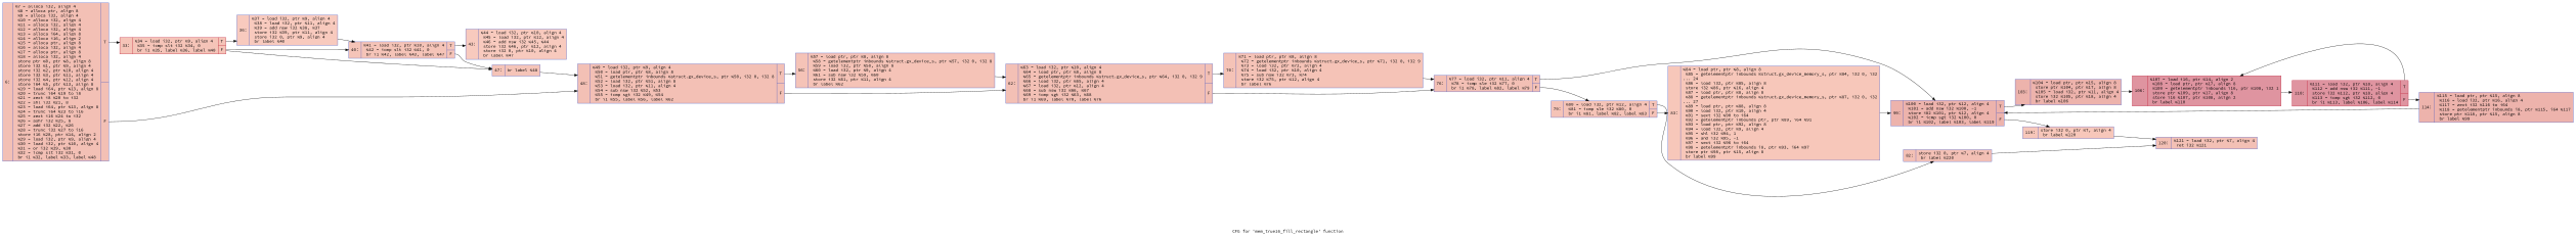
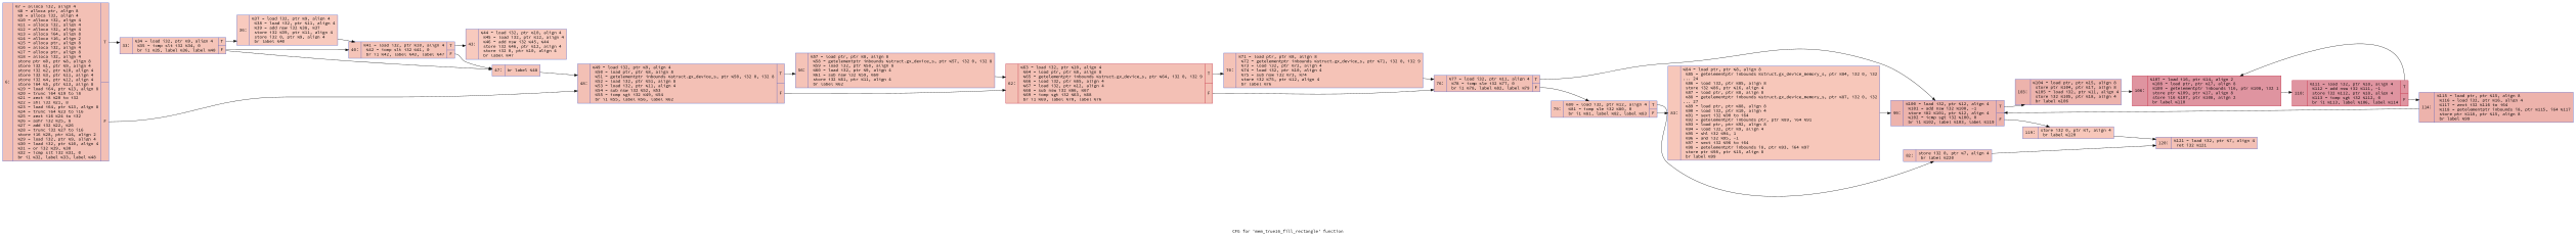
  digraph {
    fontname="Source Code Pro"
    label="CFG for 'mem_true16_fill_rectangle' function"
    rankdir=LR
    node [color="#3d50c3ff" fillcolor="#e5705870" fontname="Source Code Pro" shape=record style=filled]
    edge [fontname="Source Code Pro"]
    n1 [label="{6:\l|  %7 = alloca i32, align 4\l  %8 = alloca ptr, align 8\l  %9 = alloca i32, align 4\l  %10 = alloca i32, align 4\l  %11 = alloca i32, align 4\l  %12 = alloca i32, align 4\l  %13 = alloca i64, align 8\l  %14 = alloca i16, align 2\l  %15 = alloca ptr, align 8\l  %16 = alloca i32, align 4\l  %17 = alloca ptr, align 8\l  %18 = alloca i32, align 4\l  store ptr %0, ptr %8, align 8\l  store i32 %1, ptr %9, align 4\l  store i32 %2, ptr %10, align 4\l  store i32 %3, ptr %11, align 4\l  store i32 %4, ptr %12, align 4\l  store i64 %5, ptr %13, align 8\l  %19 = load i64, ptr %13, align 8\l  %20 = trunc i64 %19 to i8\l  %21 = zext i8 %20 to i32\l  %22 = shl i32 %21, 8\l  %23 = load i64, ptr %13, align 8\l  %24 = trunc i64 %23 to i16\l  %25 = zext i16 %24 to i32\l  %26 = ashr i32 %25, 8\l  %27 = add i32 %22, %26\l  %28 = trunc i32 %27 to i16\l  store i16 %28, ptr %14, align 2\l  %29 = load i32, ptr %9, align 4\l  %30 = load i32, ptr %10, align 4\l  %31 = or i32 %29, %30\l  %32 = icmp slt i32 %31, 0\l  br i1 %32, label %33, label %48\l|{<s0>T|<s1>F}}"]
-   n2 [color="#b70d28ff" fillcolor="#e97a5f70" label="{33:\l|  %34 = load i32, ptr %9, align 4\l  %35 = icmp slt i32 %34, 0\l  br i1 %35, label %36, label %40\l|{<s0>T|<s1>F}}"]
+   n2 [fillcolor="#e97a5f70" label="{33:\l|  %34 = load i32, ptr %9, align 4\l  %35 = icmp slt i32 %34, 0\l  br i1 %35, label %36, label %40\l|{<s0>T|<s1>F}}"]
    n3 [label="{48:\l|  %49 = load i32, ptr %9, align 4\l  %50 = load ptr, ptr %8, align 8\l  %51 = getelementptr inbounds %struct.gx_device_s, ptr %50, i32 0, i32 8\l  %52 = load i32, ptr %51, align 8\l  %53 = load i32, ptr %11, align 4\l  %54 = sub nsw i32 %52, %53\l  %55 = icmp sgt i32 %49, %54\l  br i1 %55, label %56, label %62\l|{<s0>T|<s1>F}}"]
    n4 [fillcolor="#ef886b70" label="{36:\l|  %37 = load i32, ptr %9, align 4\l  %38 = load i32, ptr %11, align 4\l  %39 = add nsw i32 %38, %37\l  store i32 %39, ptr %11, align 4\l  store i32 0, ptr %9, align 4\l  br label %40\l}"]
    n5 [fillcolor="#e97a5f70" label="{40:\l|  %41 = load i32, ptr %10, align 4\l  %42 = icmp slt i32 %41, 0\l  br i1 %42, label %43, label %47\l|{<s0>T|<s1>F}}"]
    n6 [fillcolor="#e97a5f70" label="{47:\l|  br label %48\l}"]
    n7 [fillcolor="#e8765c70" label="{56:\l|  %57 = load ptr, ptr %8, align 8\l  %58 = getelementptr inbounds %struct.gx_device_s, ptr %57, i32 0, i32 8\l  %59 = load i32, ptr %58, align 8\l  %60 = load i32, ptr %9, align 4\l  %61 = sub nsw i32 %59, %60\l  store i32 %61, ptr %11, align 4\l  br label %62\l}"]
-   n8 [label="{62:\l|  %63 = load i32, ptr %10, align 4\l  %64 = load ptr, ptr %8, align 8\l  %65 = getelementptr inbounds %struct.gx_device_s, ptr %64, i32 0, i32 9\l  %66 = load i32, ptr %65, align 4\l  %67 = load i32, ptr %12, align 4\l  %68 = sub nsw i32 %66, %67\l  %69 = icmp sgt i32 %63, %68\l  br i1 %69, label %70, label %76\l|{<s0>T|<s1>F}}"]
+   n8 [color="#b70d28ff" label="{62:\l|  %63 = load i32, ptr %10, align 4\l  %64 = load ptr, ptr %8, align 8\l  %65 = getelementptr inbounds %struct.gx_device_s, ptr %64, i32 0, i32 9\l  %66 = load i32, ptr %65, align 4\l  %67 = load i32, ptr %12, align 4\l  %68 = sub nsw i32 %66, %67\l  %69 = icmp sgt i32 %63, %68\l  br i1 %69, label %70, label %76\l|{<s0>T|<s1>F}}"]
    n9 [fillcolor="#ef886b70" label="{43:\l|  %44 = load i32, ptr %10, align 4\l  %45 = load i32, ptr %12, align 4\l  %46 = add nsw i32 %45, %44\l  store i32 %46, ptr %12, align 4\l  store i32 0, ptr %10, align 4\l  br label %47\l}"]
    n10 [fillcolor="#e8765c70" label="{70:\l|  %71 = load ptr, ptr %8, align 8\l  %72 = getelementptr inbounds %struct.gx_device_s, ptr %71, i32 0, i32 9\l  %73 = load i32, ptr %72, align 4\l  %74 = load i32, ptr %10, align 4\l  %75 = sub nsw i32 %73, %74\l  store i32 %75, ptr %12, align 4\l  br label %76\l}"]
    n11 [label="{76:\l|  %77 = load i32, ptr %11, align 4\l  %78 = icmp sle i32 %77, 0\l  br i1 %78, label %82, label %79\l|{<s0>T|<s1>F}}"]
    n12 [fillcolor="#e8765c70" label="{79:\l|  %80 = load i32, ptr %12, align 4\l  %81 = icmp sle i32 %80, 0\l  br i1 %81, label %82, label %83\l|{<s0>T|<s1>F}}"]
    n13 [fillcolor="#d6524470" label="{99:\l|  %100 = load i32, ptr %12, align 4\l  %101 = add nsw i32 %100, -1\l  store i82 %101, ptr %12, align 4\l  %102 = icmp sgt i32 %100, 0\l  br i1 %102, label %103, label %119\l|{<s0>T|<s1>F}}"]
    n14 [label="{82:\l|  store i32 0, ptr %7, align 4\l  br label %220\l}"]
    n15 [label="{120:\l|  %121 = load i32, ptr %7, align 4\l  ret i32 %121\l}"]
    n16 [fillcolor="#ec7f6370" label="{83:\l|  %84 = load ptr, ptr %8, align 8\l  %85 = getelementptr inbounds %struct.gx_device_memory_s, ptr %84, i32 0, i32\l... 24\l  %86 = load i32, ptr %85, align 8\l  store i32 %86, ptr %16, align 4\l  %87 = load ptr, ptr %8, align 8\l  %88 = getelementptr inbounds %struct.gx_device_memory_s, ptr %87, i32 0, i32\l... 27\l  %89 = load ptr, ptr %88, align 8\l  %90 = load i32, ptr %10, align 4\l  %91 = sext i32 %90 to i64\l  %92 = getelementptr inbounds ptr, ptr %89, i64 %91\l  %93 = load ptr, ptr %92, align 8\l  %94 = load i32, ptr %9, align 4\l  %95 = shl i32 %94, 1\l  %96 = and i32 %95, -1\l  %97 = sext i32 %96 to i64\l  %98 = getelementptr inbounds i8, ptr %93, i64 %97\l  store ptr %98, ptr %15, align 8\l  br label %99\l}"]
    n17 [fillcolor="#d6524470" label="{103:\l|  %104 = load ptr, ptr %15, align 8\l  store ptr %104, ptr %17, align 8\l  %105 = load i32, ptr %11, align 4\l  store i32 %105, ptr %18, align 4\l  br label %106\l}"]
    n18 [fillcolor="#ec7f6370" label="{119:\l|  store i32 0, ptr %7, align 4\l  br label %120\l}"]
    n19 [color="#b70d28ff" fillcolor="#b70d2870" label="{106:\l|  %107 = load i16, ptr %14, align 2\l  %108 = load ptr, ptr %17, align 8\l  %109 = getelementptr inbounds i16, ptr %108, i32 1\l  store ptr %109, ptr %17, align 8\l  store i16 %107, ptr %108, align 2\l  br label %110\l}"]
    n20 [color="#b70d28ff" fillcolor="#b70d2870" label="{110:\l|  %111 = load i32, ptr %18, align 4\l  %112 = add nsw i32 %111, -1\l  store i32 %112, ptr %18, align 4\l  %113 = icmp sgt i32 %112, 0\l  br i1 %113, label %106, label %114\l|{<s0>T|<s1>F}}"]
    n21 [fillcolor="#d6524470" label="{114:\l|  %115 = load ptr, ptr %15, align 8\l  %116 = load i32, ptr %16, align 4\l  %117 = zext i32 %116 to i64\l  %118 = getelementptr inbounds i8, ptr %115, i64 %117\l  store ptr %118, ptr %15, align 8\l  br label %99\l}"]
    n1 -> n2 [tailport=s0]
    n1 -> n3 [tailport=s1]
    n2 -> n4 [tailport=s0]
    n2 -> n5 [tailport=s1]
    n2 -> n6
    n3 -> n7 [tailport=s0]
    n3 -> n8 [tailport=s1]
    n4 -> n5
    n5 -> n6 [tailport=s1]
    n5 -> n9 [tailport=s0]
    n6 -> n3
    n7 -> n8
    n8 -> n10 [tailport=s0]
    n8 -> n11 [tailport=s1]
    n10 -> n11
    n11 -> n12 [tailport=s1]
    n11 -> n13 [tailport=s0]
    n12 -> n14 [tailport=s0]
    n12 -> n16 [tailport=s1]
    n13 -> n17 [tailport=s0]
    n13 -> n18 [tailport=s1]
    n14 -> n15
    n16 -> n13
    n17 -> n19
    n18 -> n15
    n19 -> n20
    n20 -> n19 [tailport=s0]
    n20 -> n21 [tailport=s1]
    n21 -> n13
  }
